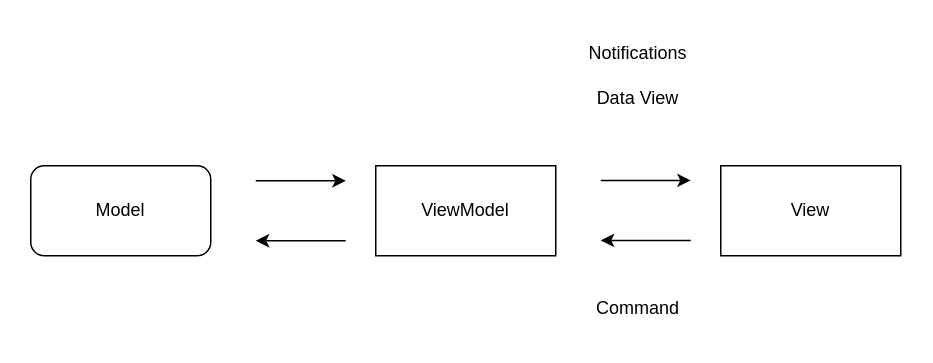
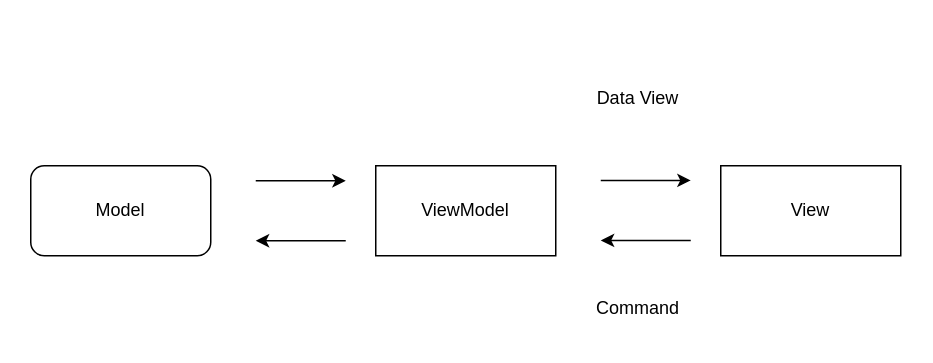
  <mxCell id="0" />
  <mxCell id="1" parent="0" />
  <mxCell id="2" value="Model" style="whiteSpace=wrap;html=1;rounded=1;" parent="1" vertex="1"><mxGeometry x="20" y="110" width="120" height="60" as="geometry" /></mxCell>
  <mxCell id="3" value="ViewModel" style="rounded=0;whiteSpace=wrap;html=1;" parent="1" vertex="1"><mxGeometry x="250" y="110" width="120" height="60" as="geometry" /></mxCell>
  <mxCell id="4" value="View" style="rounded=0;whiteSpace=wrap;html=1;" parent="1" vertex="1"><mxGeometry x="480" y="110" width="120" height="60" as="geometry" /></mxCell>
  <mxCell id="5" value="" style="endArrow=classic;html=1;rounded=0;" parent="1" edge="1"><mxGeometry width="50" height="50" relative="1" as="geometry"><mxPoint x="170" y="120" as="sourcePoint" /><mxPoint x="230" y="120" as="targetPoint" /></mxGeometry></mxCell>
  <mxCell id="6" value="" style="endArrow=classic;html=1;rounded=0;" parent="1" edge="1"><mxGeometry width="50" height="50" relative="1" as="geometry"><mxPoint x="230" y="160" as="sourcePoint" /><mxPoint x="170" y="160" as="targetPoint" /></mxGeometry></mxCell>
  <mxCell id="7" value="" style="endArrow=classic;html=1;rounded=0;" parent="1" edge="1"><mxGeometry width="50" height="50" relative="1" as="geometry"><mxPoint x="400" y="119.76" as="sourcePoint" /><mxPoint x="460" y="119.76" as="targetPoint" /></mxGeometry></mxCell>
  <mxCell id="8" value="" style="endArrow=classic;html=1;rounded=0;" parent="1" edge="1"><mxGeometry width="50" height="50" relative="1" as="geometry"><mxPoint x="460" y="159.76" as="sourcePoint" /><mxPoint x="400" y="159.76" as="targetPoint" /></mxGeometry></mxCell>
- <mxCell id="9" value="Notifications" style="text;html=1;strokeColor=none;fillColor=none;align=center;verticalAlign=middle;whiteSpace=wrap;rounded=0;" parent="1" vertex="1"><mxGeometry x="380" y="20" width="90" height="30" as="geometry" /></mxCell>
  <mxCell id="10" value="Data View" style="text;html=1;strokeColor=none;fillColor=none;align=center;verticalAlign=middle;whiteSpace=wrap;rounded=0;" parent="1" vertex="1"><mxGeometry x="380" y="50" width="90" height="30" as="geometry" /></mxCell>
  <mxCell id="11" value="Command" style="text;html=1;strokeColor=none;fillColor=none;align=center;verticalAlign=middle;whiteSpace=wrap;rounded=0;" parent="1" vertex="1"><mxGeometry x="380" y="190" width="90" height="30" as="geometry" /></mxCell>
